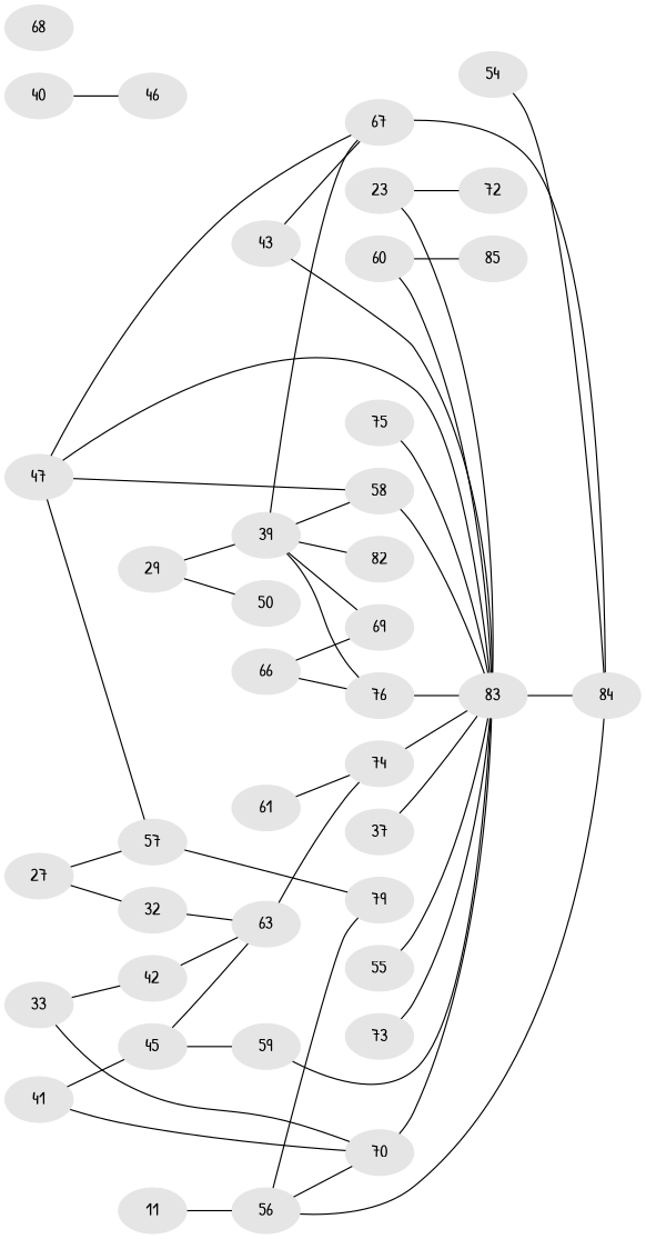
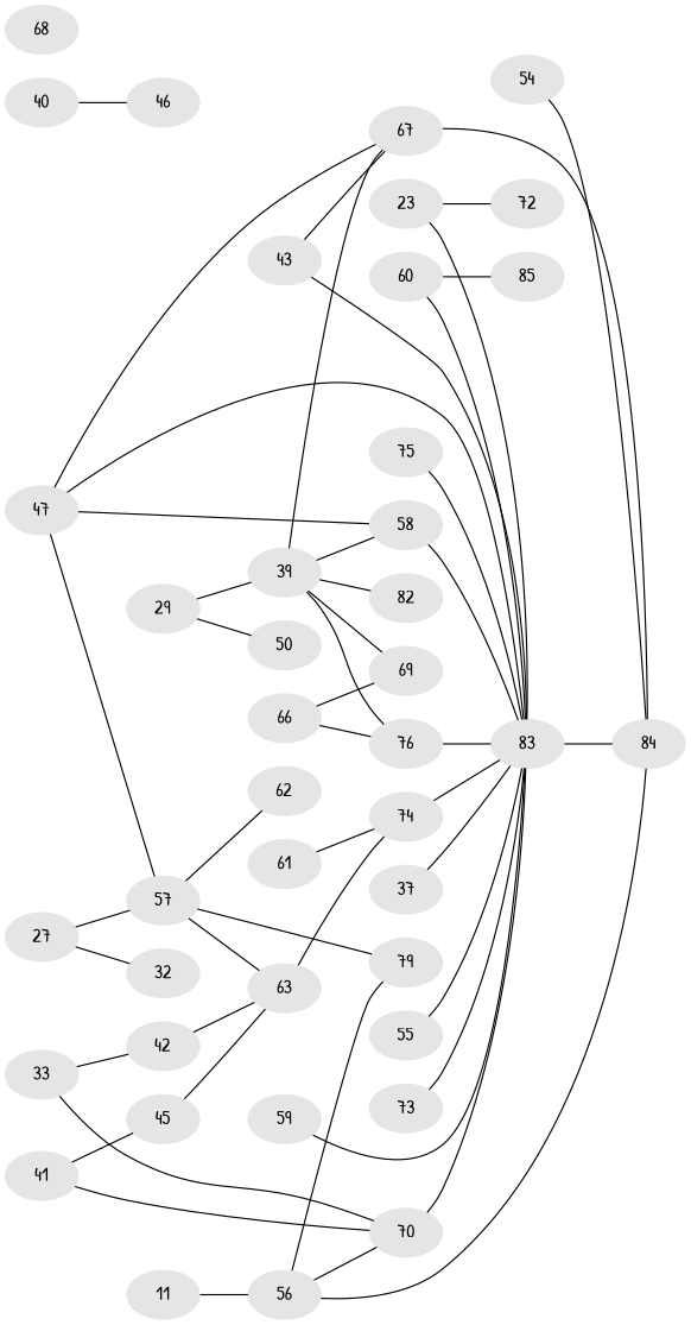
  graph {
    fontname="Patrick Hand"
    rankdir=LR
    node [color=gray90 fontname="Patrick Hand" style=filled]
    edge [fontname="Patrick Hand"]
    11 [super="+6"]
    56 [super="+52"]
    70 [super="+64"]
    84 [super="+53"]
    79
    72 [super="+10"]
    23
    83 [super="+2+31+44+78+77+81"]
    27
    32
    57 [super="+19+36+17+26"]
    63 [super="+24+15"]
+   62
    29 [super="+16"]
    39 [super="+30"]
    50
    58 [super="+7"]
    67 [super="+51+34+22+25"]
    69
    76 [super="+71"]
    82 [super="+3"]
    42 [super="+8"]
    33
    37
    74 [super="+48"]
    40
    46
    41 [super="+14"]
    45 [super="+12"]
    59
    43
    47 [super="+18"]
    54
    55
    60
    85
    61
    66 [super="+21"]
    68
    73
    75
    11 -- 56
    56 -- 70
    56 -- 84 [weight=2]
    56 -- 79
    70 -- 83 [weight=2]
    23 -- 72
    23 -- 83 [weight=2]
    83 -- 84
    27 -- 32
    27 -- 57
    57 -- 79
-   32 -- 63
+   57 -- 63
+   57 -- 62
    63 -- 74
    29 -- 39
    29 -- 50
    39 -- 58 [weight=2]
    39 -- 67
    39 -- 69
    39 -- 76
    39 -- 82
    58 -- 83 [weight=3]
    67 -- 84
    76 -- 83 [weight=2]
    42 -- 63
    33 -- 70
    33 -- 42
    37 -- 83
    74 -- 83
    40 -- 46
    41 -- 70
    41 -- 45
    45 -- 63
-   45 -- 59 [weight=2]
    59 -- 83 [weight=2]
    43 -- 83
    43 -- 67
    47 -- 83
    47 -- 57
    47 -- 58 [weight=2]
    47 -- 67
    54 -- 84
    55 -- 83
    60 -- 83
    60 -- 85
    61 -- 74
    66 -- 69
    66 -- 76
    73 -- 83 [weight=2]
    75 -- 83 [weight=2]
  }
